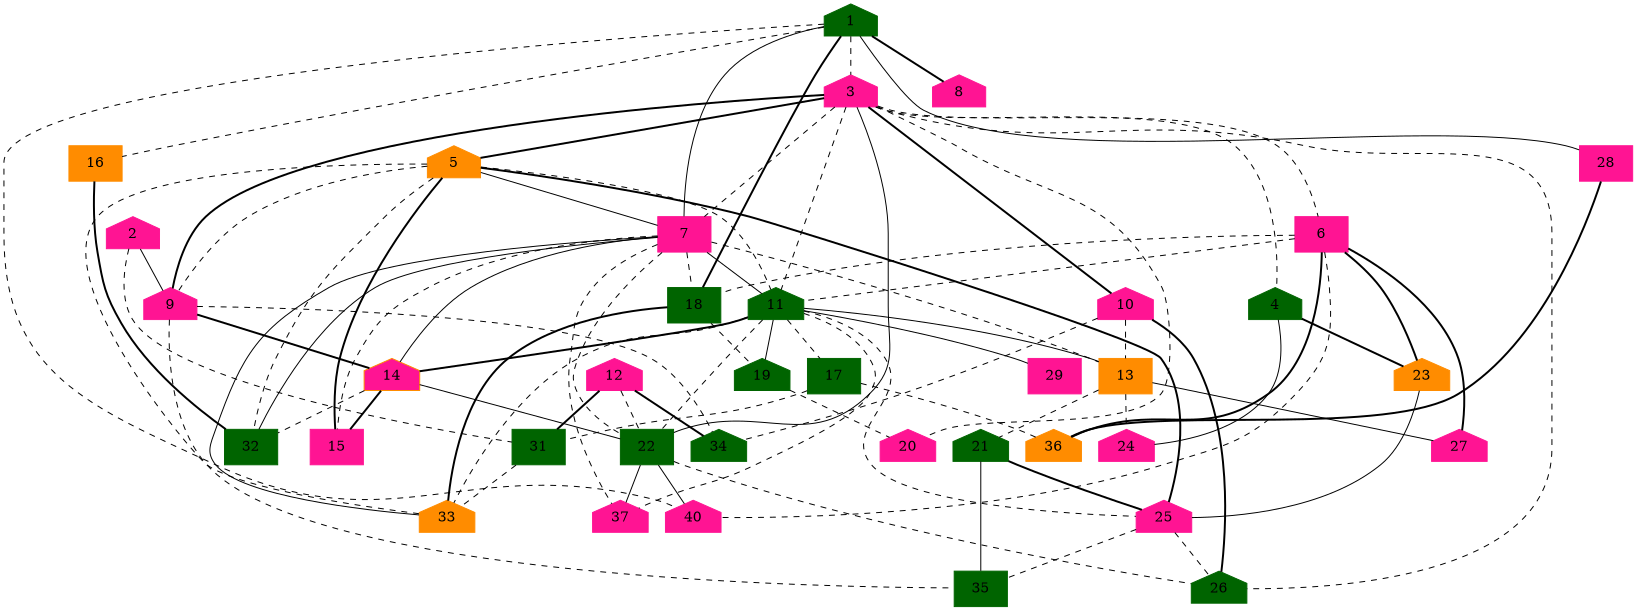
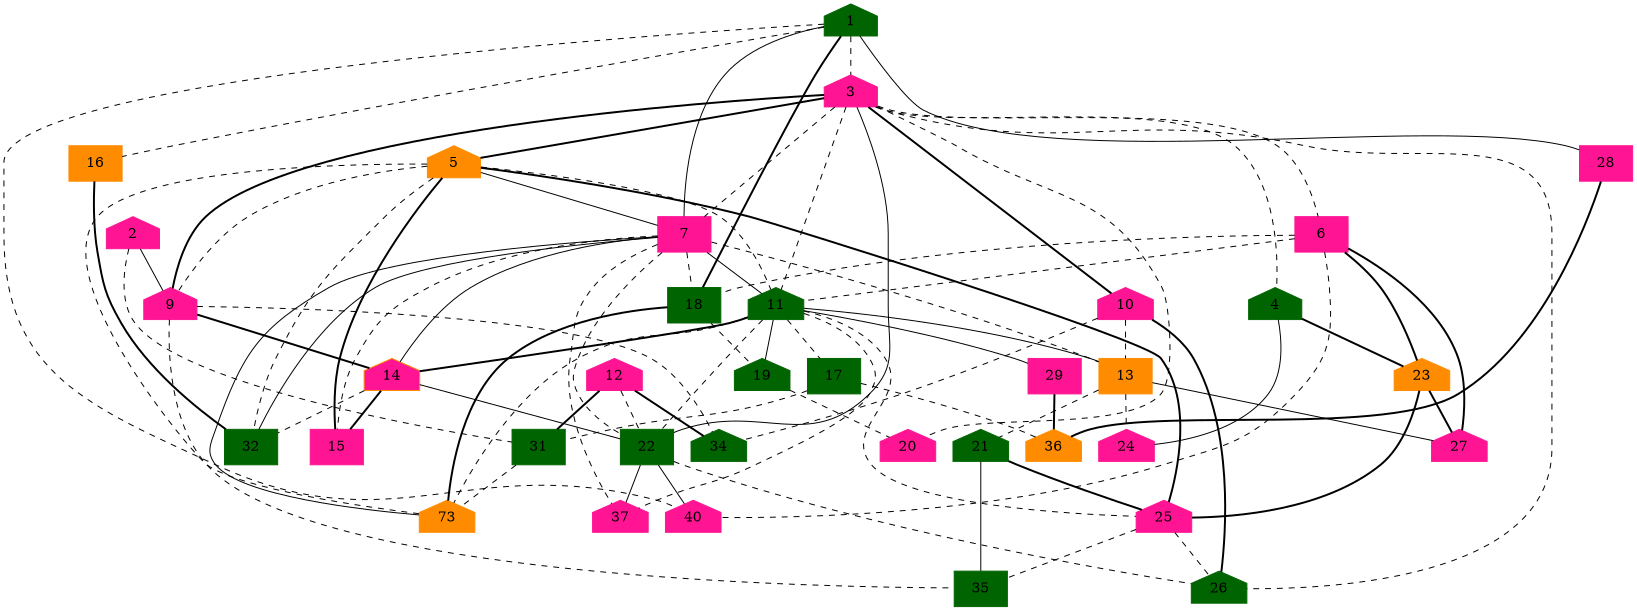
  graph {
    node [color=deeppink shape=house style=filled]
    edge [style=dashed weight=1.0]
    1 [color=darkgreen]
    3
    7 [shape=box]
-   8
    16 [color=darkorange shape=box]
    18 [color=darkgreen shape=box]
    28 [shape=box]
    n8 [label=40]
    9
    4 [color=darkgreen]
    5 [color=darkorange]
    6 [shape=box]
    10
    11 [color=darkgreen]
    20
    22 [color=darkgreen shape=box]
    26 [color=darkgreen]
    15 [shape=box]
    32 [color=darkgreen shape=box]
-   33 [color=darkorange]
+   33 [color=darkorange label=73]
    14 [color=darkorange fillcolor=deeppink]
    37
    13 [color=darkorange shape=box]
    19 [color=darkgreen]
    36 [color=darkorange]
    2
    31 [color=darkgreen shape=box]
    34 [color=darkgreen]
    35 [color=darkgreen shape=box]
    23 [color=darkorange]
    24
    25
    27
    17 [color=darkgreen shape=box]
    29 [shape=box]
    21 [color=darkgreen]
    12
    1 -- 3 [weight=3.0]
    1 -- 7 [style=solid]
-   1 -- 8 [style=bold weight=3.0]
    1 -- 16
    1 -- 18 [style=bold]
    1 -- 28 [style=solid]
    1 -- n8
    3 -- 7 [weight=2.0]
    3 -- 9 [style=bold]
    3 -- 4
    3 -- 5 [style=bold]
    3 -- 6
    3 -- 10 [style=bold]
    3 -- 11 [weight=2.0]
    3 -- 20
    3 -- 22 [style=solid]
    3 -- 26 [weight=3.0]
    7 -- 18 [weight=3.0]
    7 -- 11 [style=solid weight=3.0]
    7 -- 22
    7 -- 15
    7 -- 32 [style=solid]
    7 -- 33 [style=solid]
    7 -- 14 [style=solid]
    7 -- 37
    7 -- 13
    16 -- 32 [style=bold]
    18 -- 33 [style=bold]
    18 -- 19
    28 -- 36 [style=bold]
    9 -- 14 [style=bold]
    9 -- 34
    9 -- 35
    4 -- 23 [style=bold]
    4 -- 24 [style=solid]
    5 -- 7 [style=solid]
    5 -- 9 [weight=2.0]
    5 -- 11 [weight=2.0]
    5 -- 15 [style=bold]
    5 -- 32
    5 -- 33
    5 -- 25 [style=bold]
    6 -- 18 [weight=2.0]
    6 -- n8
    6 -- 11
    6 -- 23 [style=bold]
    6 -- 27 [style=bold]
    10 -- 26 [style=bold weight=2.0]
    10 -- 13
    10 -- 34
    11 -- 22
    11 -- 33
    11 -- 14 [style=bold weight=2.0]
    11 -- 37
    11 -- 13 [style=solid]
    11 -- 19 [style=solid]
    11 -- 25
    11 -- 17
    11 -- 29 [style=solid]
    22 -- n8 [style=solid]
    22 -- 26
    22 -- 37 [style=solid]
    14 -- 22 [style=solid]
    14 -- 15 [style=bold]
    14 -- 32
    13 -- 24
    13 -- 27 [style=solid]
    13 -- 21
    19 -- 20
    2 -- 9 [style=solid]
    2 -- 31
    31 -- 33
-   23 -- 25 [style=solid]
+   23 -- 25 [style=bold]
+   23 -- 27 [style=bold]
    25 -- 26 [weight=2.0]
    25 -- 35
    17 -- 36
    17 -- 31
-   6 -- 36 [style=bold]
+   29 -- 36 [style=bold]
    21 -- 35 [style=solid]
    21 -- 25 [style=bold]
    12 -- 22 [weight=2.0]
    12 -- 31 [style=bold]
    12 -- 34 [style=bold]
  }
